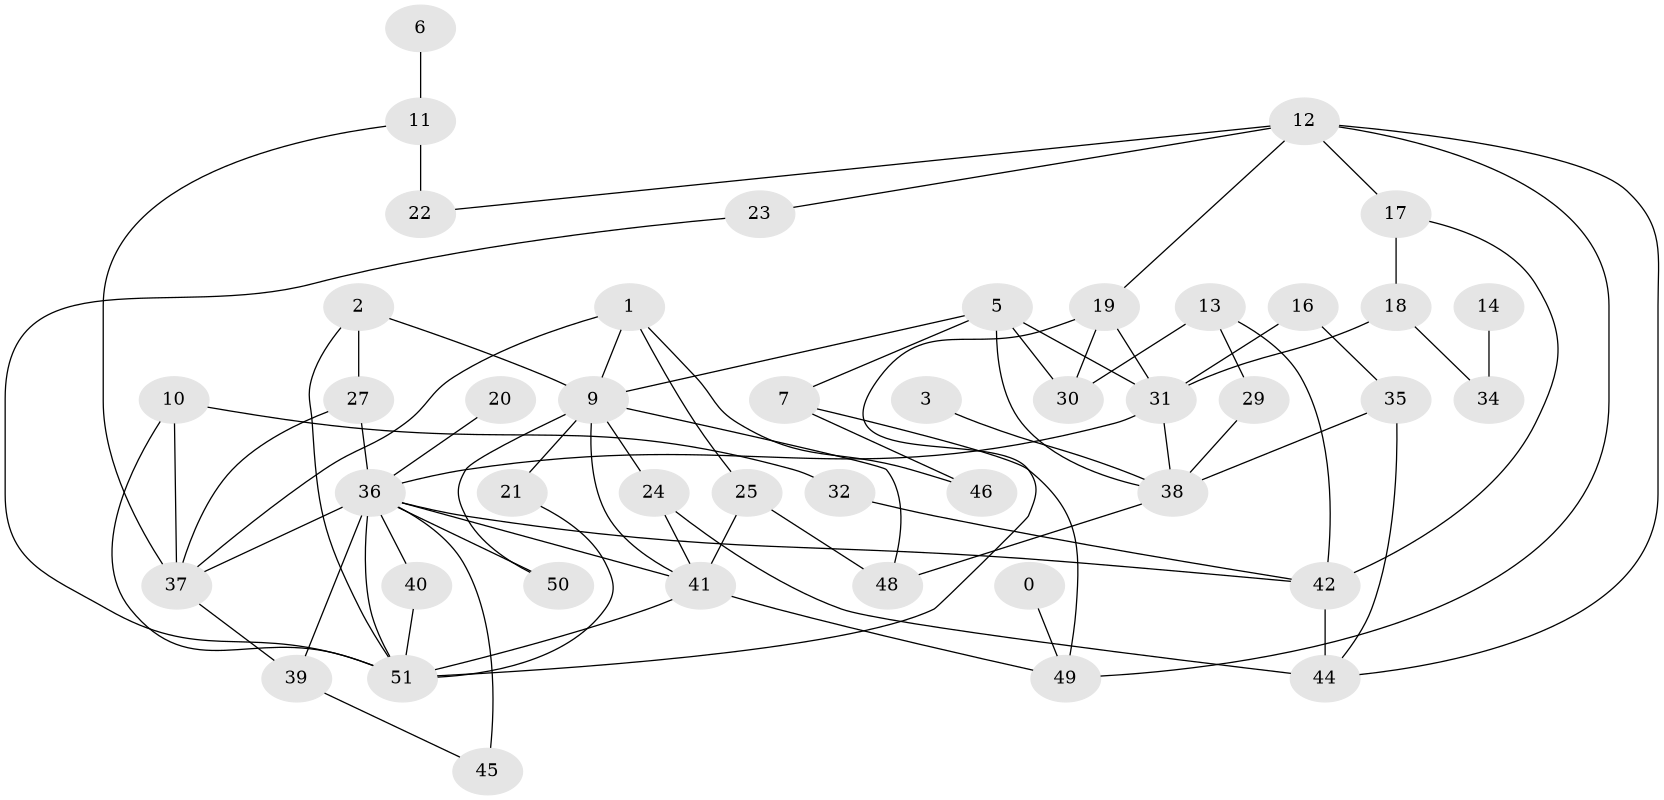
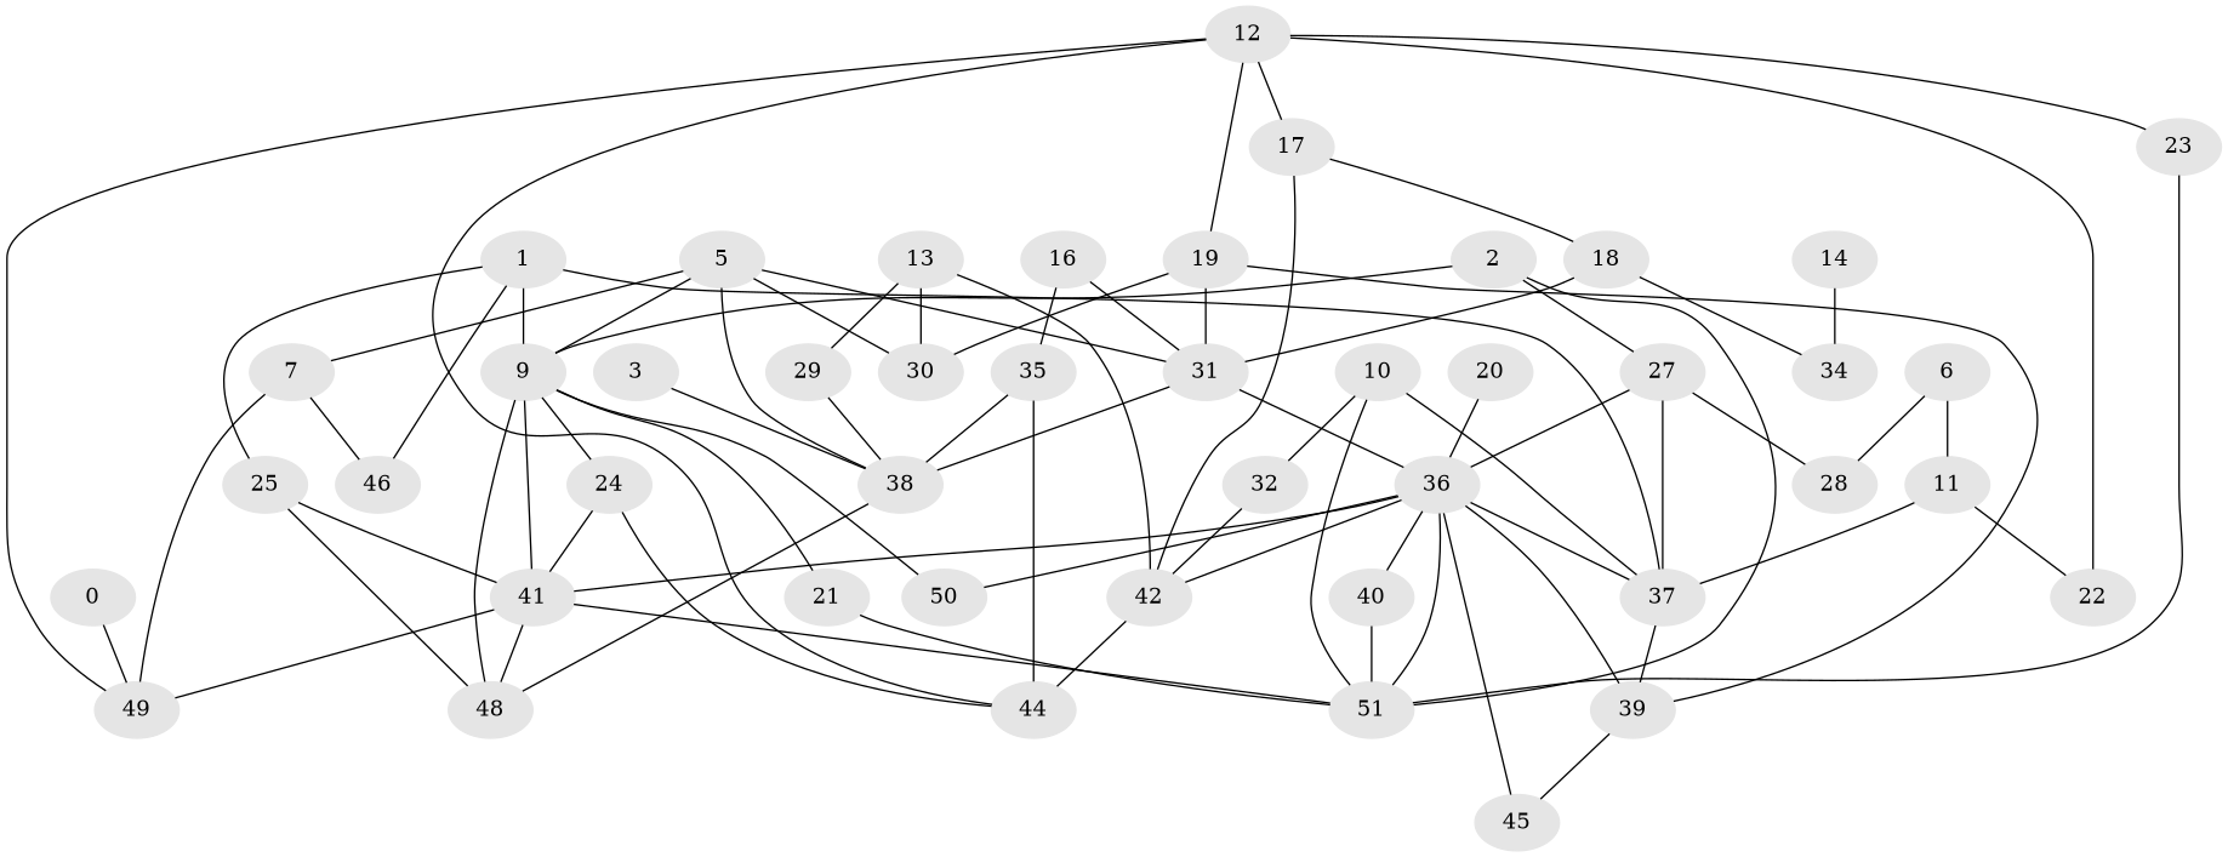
  graph {
    node [color=gray90 style=filled]
    edge [weight=1.0]
    1
    9
    25
    37
    46
    21
    24
    41
    48
    50
    39
    2
    27
    51
+   28
    36
    3
    38
    5
    7
    30
    31
    49
    6
    11
    22
    n27 [label=0]
    44
    10
    32
    42
    12
    17
    19
    23
    18
    13
    29
    14
    34
    16
    35
    45
    20
    40
    1 -- 9
    1 -- 25
    1 -- 37
    1 -- 46
    9 -- 21
    9 -- 24
    9 -- 41
    9 -- 48
    9 -- 50
    25 -- 41 [weight=2.0]
    25 -- 48
    37 -- 39
    21 -- 51
    24 -- 41
    24 -- 44
+   41 -- 48
    41 -- 51
    41 -- 49
    39 -- 45
    2 -- 9
    2 -- 27
    2 -- 51
    27 -- 37
+   27 -- 28
    27 -- 36
    36 -- 37
    36 -- 41
    36 -- 50
    36 -- 39
    36 -- 51
    36 -- 42
    36 -- 45 [weight=2.0]
    36 -- 40
    3 -- 38
    38 -- 48
    5 -- 9
    5 -- 38
    5 -- 7
    5 -- 30
    5 -- 31
    7 -- 46
    7 -- 49
    31 -- 36
    31 -- 38
+   6 -- 28
    6 -- 11
    11 -- 37
    11 -- 22 [weight=2.0]
    n27 -- 49
    10 -- 37
    10 -- 51
    10 -- 32
    32 -- 42
    42 -- 44 [weight=2.0]
    12 -- 49
    12 -- 22
    12 -- 44
    12 -- 17
    12 -- 19
    12 -- 23
    17 -- 42
    17 -- 18
-   19 -- 51
+   19 -- 39
    19 -- 30
    19 -- 31
    23 -- 51
    18 -- 31
    18 -- 34
    13 -- 30
    13 -- 42
    13 -- 29
    29 -- 38
    14 -- 34
    16 -- 31
    16 -- 35
    35 -- 38
    35 -- 44
    20 -- 36
    40 -- 51
  }
